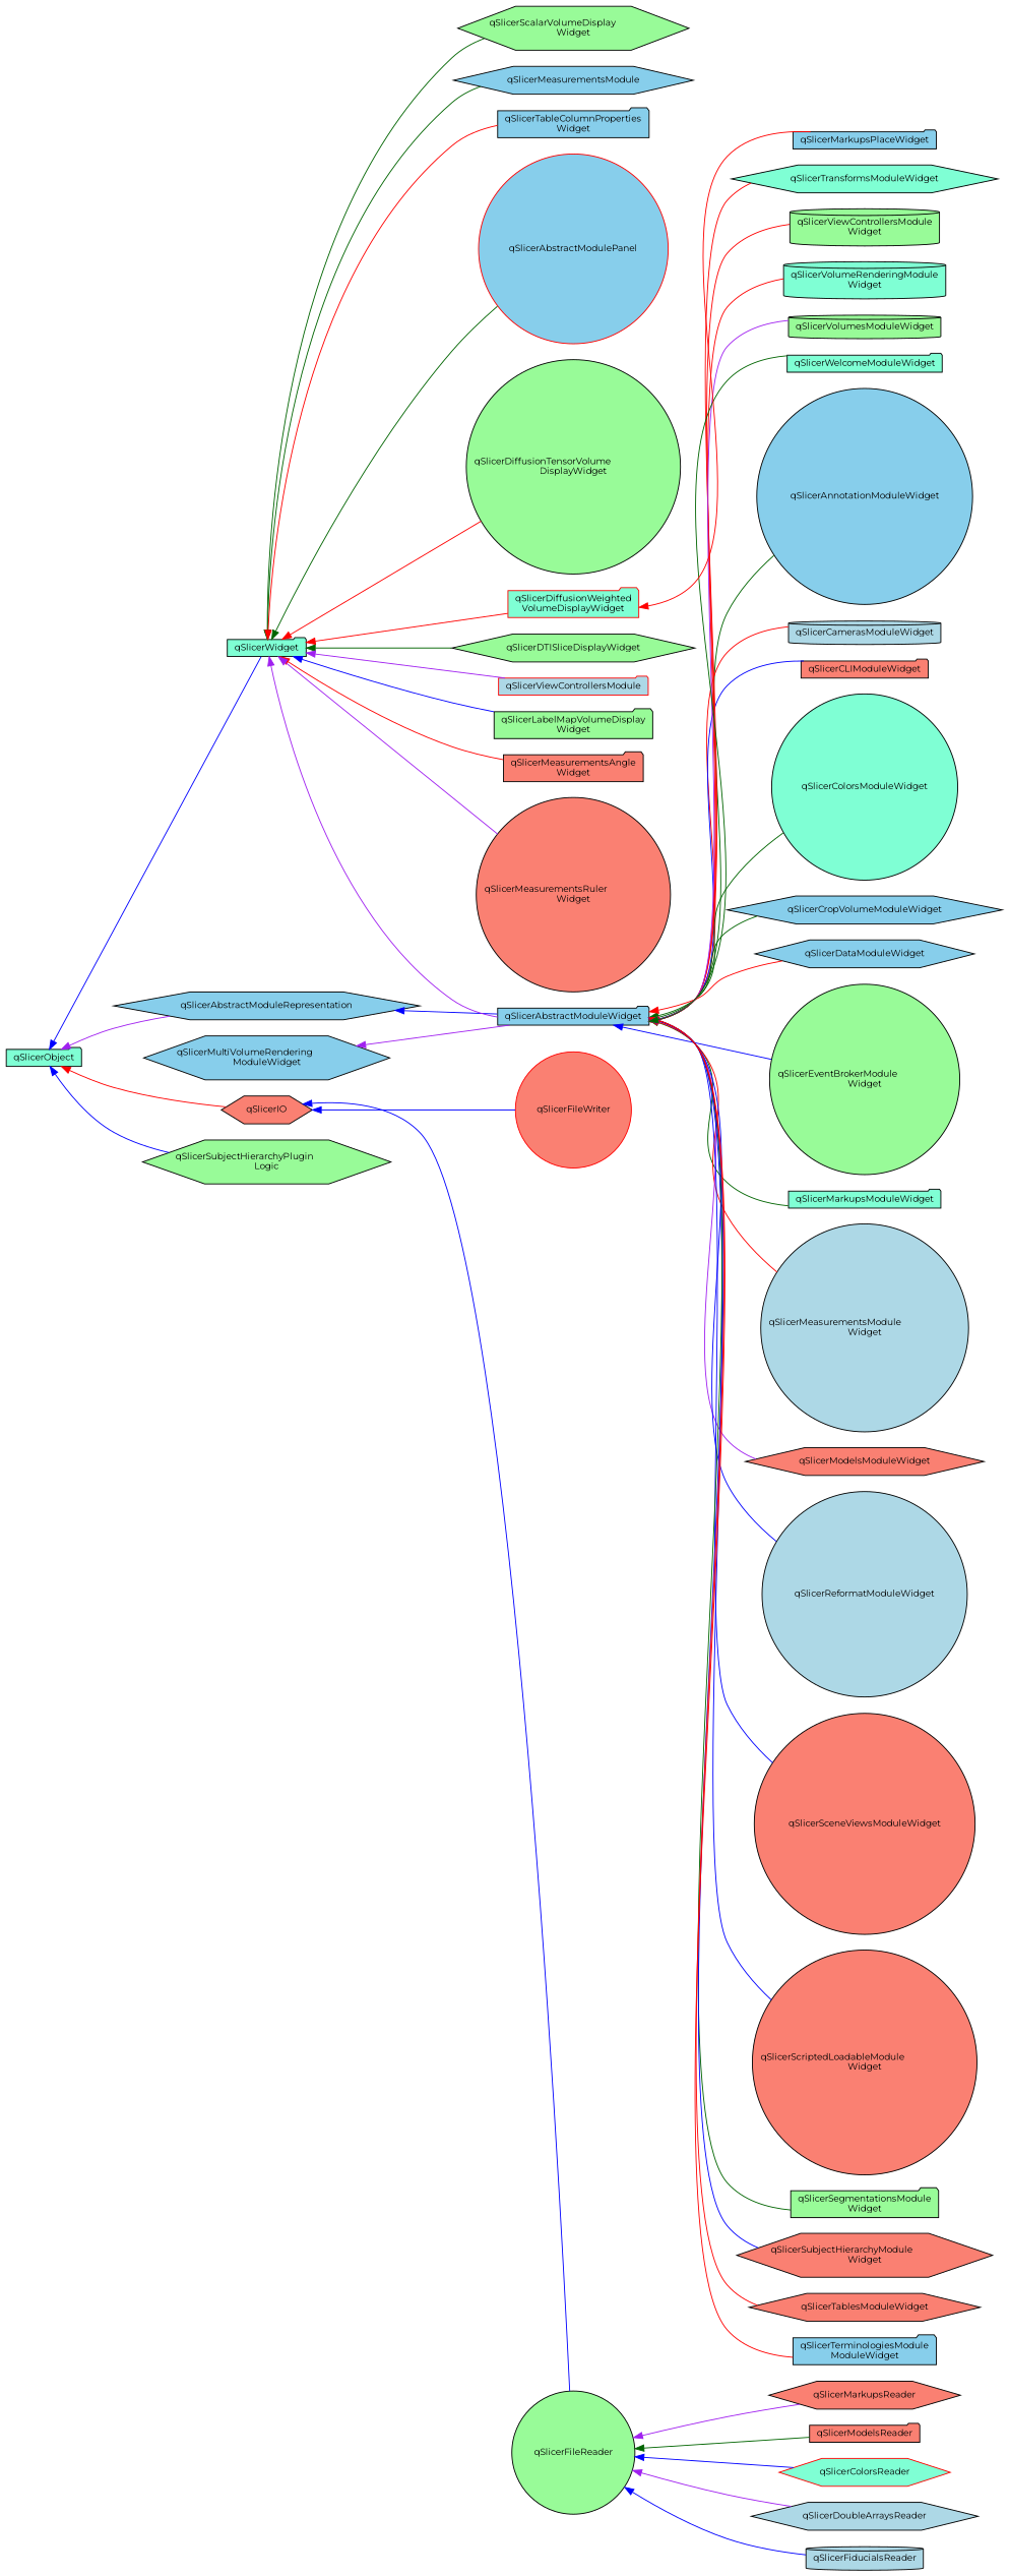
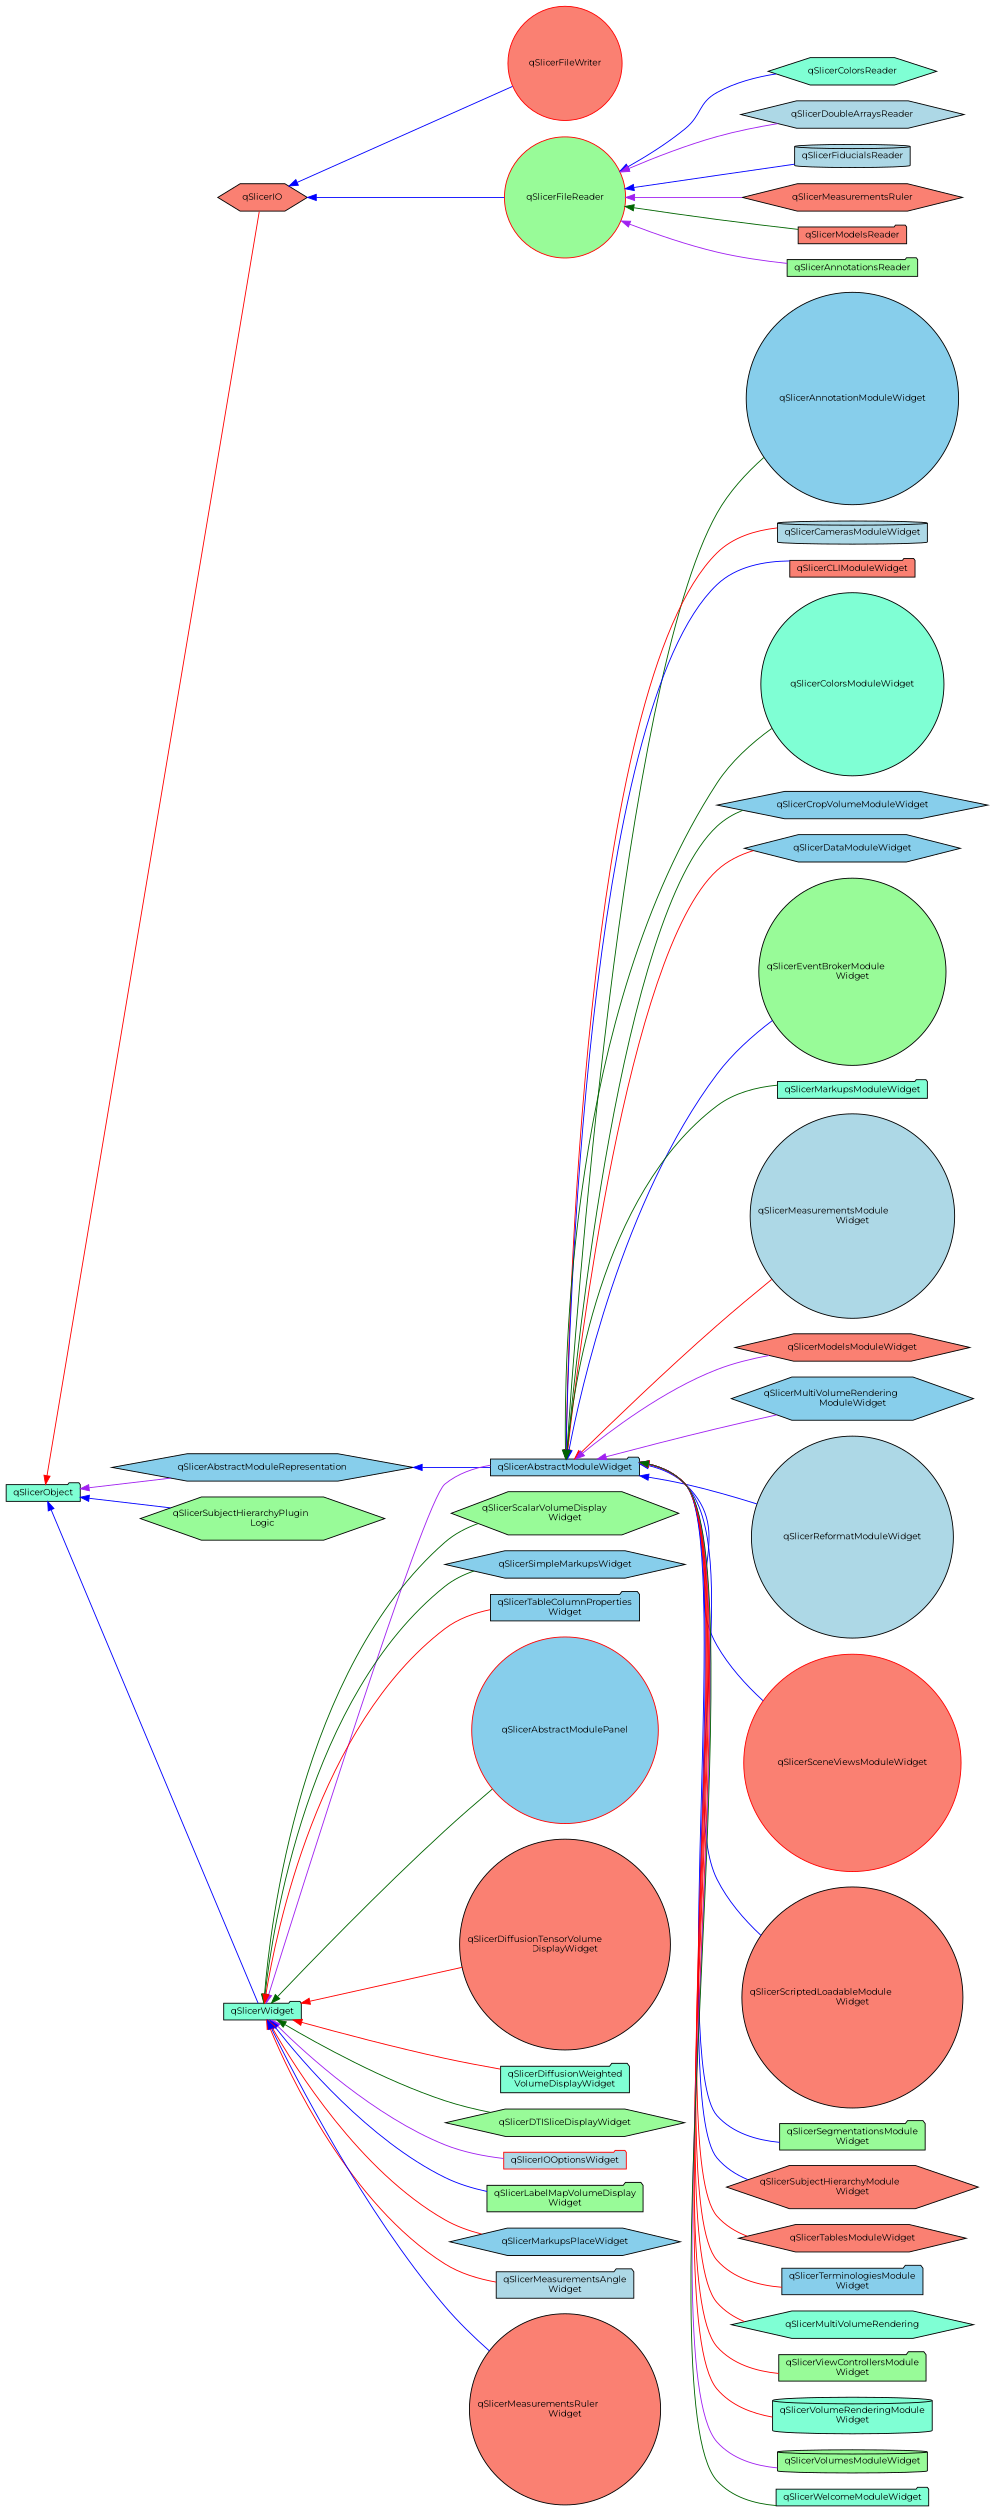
  digraph {
    fontname=Montserrat
    rankdir=LR
    node [color=black fillcolor=salmon fontname=Montserrat fontsize=10 shape=folder style=filled]
    edge [color=blue dir=back fontname=Montserrat fontsize=10 labelfontname=Helvetica labelfontsize=10 style=solid]
    n1 [fillcolor=aquamarine fontcolor=black height=0.2 label=qSlicerObject width=0.4]
    n2 [fillcolor=skyblue height=0.2 label=qSlicerAbstractModuleRepresentation shape=hexagon width=0.4]
    n3 [height=0.2 label=qSlicerIO shape=hexagon width=0.4]
    n4 [fillcolor=palegreen height=0.2 label="qSlicerSubjectHierarchyPlugin\lLogic" shape=hexagon width=0.4]
    n5 [fillcolor=aquamarine height=0.2 label=qSlicerWidget width=0.4]
    n6 [fillcolor=skyblue height=0.2 label=qSlicerAbstractModuleWidget width=0.4]
-   n7 [fillcolor=palegreen height=0.2 label=qSlicerFileReader shape=circle width=0.4]
+   n7 [color=red fillcolor=palegreen height=0.2 label=qSlicerFileReader shape=circle width=0.4]
    n8 [color=red height=0.2 label=qSlicerFileWriter shape=circle width=0.4]
    n9 [color=red fillcolor=skyblue height=0.2 label=qSlicerAbstractModulePanel shape=circle width=0.4]
-   n10 [fillcolor=palegreen height=0.2 label="qSlicerDiffusionTensorVolume\lDisplayWidget" shape=circle width=0.4]
-   n11 [color=red fillcolor=aquamarine height=0.2 label="qSlicerDiffusionWeighted\lVolumeDisplayWidget" width=0.4]
+   n10 [height=0.2 label="qSlicerDiffusionTensorVolume\lDisplayWidget" shape=circle width=0.4]
+   n11 [fillcolor=aquamarine height=0.2 label="qSlicerDiffusionWeighted\lVolumeDisplayWidget" width=0.4]
    n12 [fillcolor=palegreen height=0.2 label=qSlicerDTISliceDisplayWidget shape=hexagon width=0.4]
-   n13 [color=red fillcolor=lightblue height=0.2 label=qSlicerViewControllersModule width=0.4]
+   n13 [color=red fillcolor=lightblue height=0.2 label=qSlicerIOOptionsWidget width=0.4]
    n14 [fillcolor=palegreen height=0.2 label="qSlicerLabelMapVolumeDisplay\lWidget" width=0.4]
-   n15 [fillcolor=skyblue height=0.2 label=qSlicerMarkupsPlaceWidget width=0.4]
-   n16 [height=0.2 label="qSlicerMeasurementsAngle\lWidget" width=0.4]
+   n15 [fillcolor=skyblue height=0.2 label=qSlicerMarkupsPlaceWidget shape=hexagon width=0.4]
+   n16 [fillcolor=lightblue height=0.2 label="qSlicerMeasurementsAngle\lWidget" width=0.4]
    n17 [height=0.2 label="qSlicerMeasurementsRuler\lWidget" shape=circle width=0.4]
    n18 [fillcolor=palegreen height=0.2 label="qSlicerScalarVolumeDisplay\lWidget" shape=hexagon width=0.4]
-   n19 [fillcolor=skyblue height=0.2 label=qSlicerMeasurementsModule shape=hexagon width=0.4]
+   n19 [fillcolor=skyblue height=0.2 label=qSlicerSimpleMarkupsWidget shape=hexagon width=0.4]
    n20 [fillcolor=skyblue height=0.2 label="qSlicerTableColumnProperties\lWidget" width=0.4]
    n21 [fillcolor=skyblue height=0.2 label=qSlicerAnnotationModuleWidget shape=circle width=0.4]
    n22 [fillcolor=lightblue height=0.2 label=qSlicerCamerasModuleWidget shape=cylinder width=0.4]
    n23 [height=0.2 label=qSlicerCLIModuleWidget width=0.4]
    n24 [fillcolor=aquamarine height=0.2 label=qSlicerColorsModuleWidget shape=circle width=0.4]
    n25 [fillcolor=skyblue height=0.2 label=qSlicerCropVolumeModuleWidget shape=hexagon width=0.4]
    n26 [fillcolor=skyblue height=0.2 label=qSlicerDataModuleWidget shape=hexagon width=0.4]
    n27 [fillcolor=palegreen height=0.2 label="qSlicerEventBrokerModule\lWidget" shape=circle width=0.4]
    n28 [fillcolor=aquamarine height=0.2 label=qSlicerMarkupsModuleWidget width=0.4]
    n29 [fillcolor=lightblue height=0.2 label="qSlicerMeasurementsModule\lWidget" shape=circle width=0.4]
    n30 [height=0.2 label=qSlicerModelsModuleWidget shape=hexagon width=0.4]
    n31 [fillcolor=skyblue height=0.2 label="qSlicerMultiVolumeRendering\lModuleWidget" shape=hexagon width=0.4]
    n32 [fillcolor=lightblue height=0.2 label=qSlicerReformatModuleWidget shape=circle width=0.4]
-   n33 [height=0.2 label=qSlicerSceneViewsModuleWidget shape=circle width=0.4]
+   n33 [color=red height=0.2 label=qSlicerSceneViewsModuleWidget shape=circle width=0.4]
    n34 [height=0.2 label="qSlicerScriptedLoadableModule\lWidget" shape=circle width=0.4]
    n35 [fillcolor=palegreen height=0.2 label="qSlicerSegmentationsModule\lWidget" width=0.4]
    n36 [height=0.2 label="qSlicerSubjectHierarchyModule\lWidget" shape=hexagon width=0.4]
    n37 [height=0.2 label=qSlicerTablesModuleWidget shape=hexagon width=0.4]
-   n38 [fillcolor=skyblue height=0.2 label="qSlicerTerminologiesModule\lModuleWidget" width=0.4]
-   n39 [fillcolor=aquamarine height=0.2 label=qSlicerTransformsModuleWidget shape=hexagon width=0.4]
-   n40 [fillcolor=palegreen height=0.2 label="qSlicerViewControllersModule\lWidget" shape=cylinder width=0.4]
+   n38 [fillcolor=skyblue height=0.2 label="qSlicerTerminologiesModule\lWidget" width=0.4]
+   n39 [fillcolor=aquamarine height=0.2 label=qSlicerMultiVolumeRendering shape=hexagon width=0.4]
+   n40 [fillcolor=palegreen height=0.2 label="qSlicerViewControllersModule\lWidget" width=0.4]
    n41 [fillcolor=aquamarine height=0.2 label="qSlicerVolumeRenderingModule\lWidget" shape=cylinder width=0.4]
    n42 [fillcolor=palegreen height=0.2 label=qSlicerVolumesModuleWidget shape=cylinder width=0.4]
    n43 [fillcolor=aquamarine height=0.2 label=qSlicerWelcomeModuleWidget width=0.4]
-   n45 [color=red fillcolor=aquamarine height=0.2 label=qSlicerColorsReader shape=hexagon width=0.4]
+   n44 [fillcolor=palegreen height=0.2 label=qSlicerAnnotationsReader width=0.4]
+   n45 [fillcolor=aquamarine height=0.2 label=qSlicerColorsReader shape=hexagon width=0.4]
    n46 [fillcolor=lightblue height=0.2 label=qSlicerDoubleArraysReader shape=hexagon width=0.4]
    n47 [fillcolor=lightblue height=0.2 label=qSlicerFiducialsReader shape=cylinder width=0.4]
-   n48 [height=0.2 label=qSlicerMarkupsReader shape=hexagon width=0.4]
+   n48 [height=0.2 label=qSlicerMeasurementsRuler shape=hexagon width=0.4]
    n49 [height=0.2 label=qSlicerModelsReader width=0.4]
    n1 -> n2 [color=purple]
    n1 -> n3 [color=red]
    n1 -> n4
    n1 -> n5
    n2 -> n6
    n3 -> n7
    n3 -> n8
    n5 -> n6 [color=purple]
    n5 -> n9 [color=darkgreen]
    n5 -> n10 [color=red]
    n5 -> n11 [color=red]
    n5 -> n12 [color=darkgreen]
    n5 -> n13 [color=purple]
    n5 -> n14
-   n11 -> n15 [color=red]
+   n5 -> n15 [color=red]
    n5 -> n16 [color=red]
-   n5 -> n17 [color=purple]
+   n5 -> n17
    n5 -> n18 [color=darkgreen]
    n5 -> n19 [color=darkgreen]
    n5 -> n20 [color=red]
    n6 -> n21 [color=darkgreen]
    n6 -> n22 [color=red]
    n6 -> n23
    n6 -> n24 [color=darkgreen]
    n6 -> n25 [color=darkgreen]
    n6 -> n26 [color=red]
    n6 -> n27
    n6 -> n28 [color=darkgreen]
    n6 -> n29 [color=red]
    n6 -> n30 [color=purple]
-   n31 -> n6 [color=purple]
+   n6 -> n31 [color=purple]
    n6 -> n32
    n6 -> n33
    n6 -> n34
-   n6 -> n35 [color=darkgreen]
+   n6 -> n35
    n6 -> n36
    n6 -> n37 [color=red]
    n6 -> n38 [color=red]
    n6 -> n39 [color=red]
    n6 -> n40 [color=red]
    n6 -> n41 [color=red]
    n6 -> n42 [color=purple]
    n6 -> n43 [color=darkgreen]
+   n7 -> n44 [color=purple]
    n7 -> n45
    n7 -> n46 [color=purple]
    n7 -> n47
    n7 -> n48 [color=purple]
    n7 -> n49 [color=darkgreen]
  }
